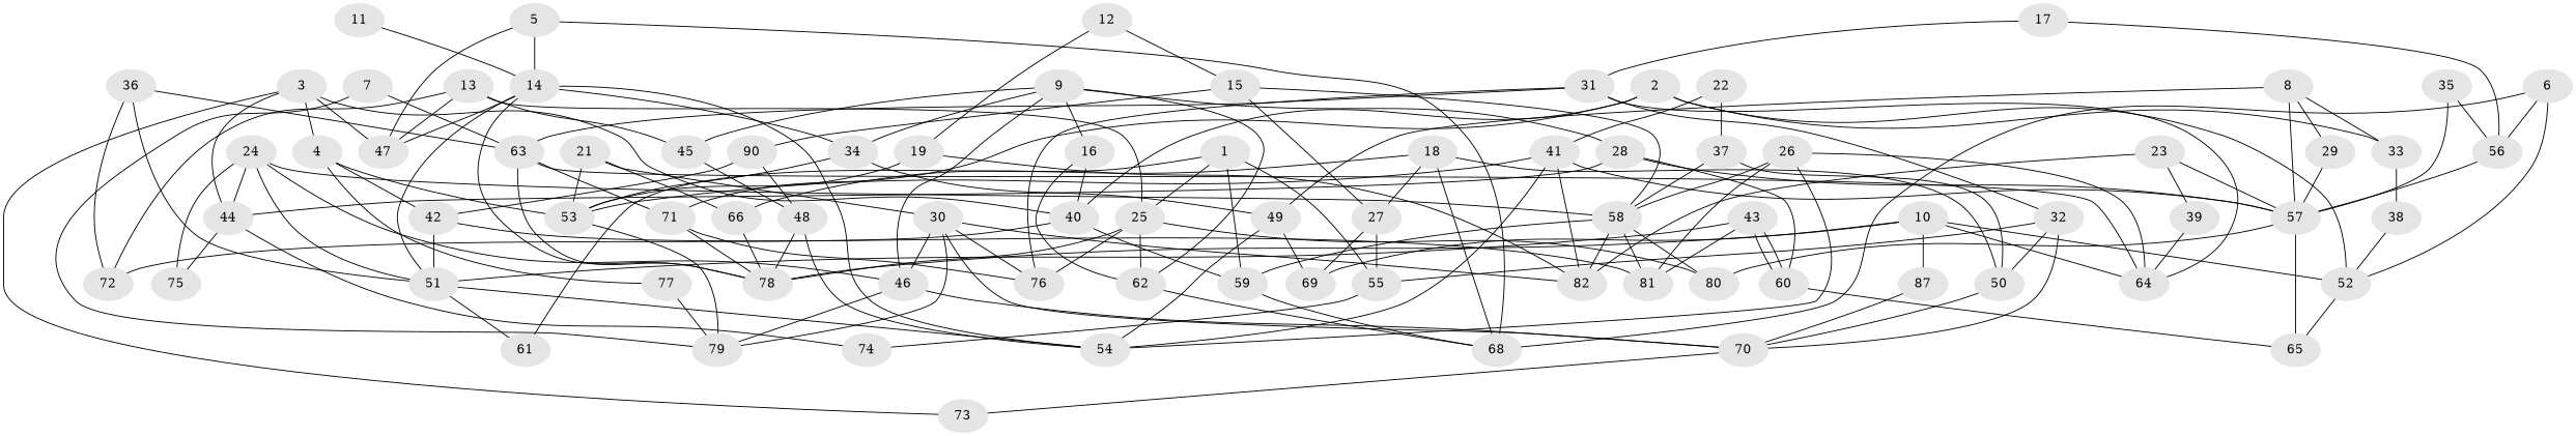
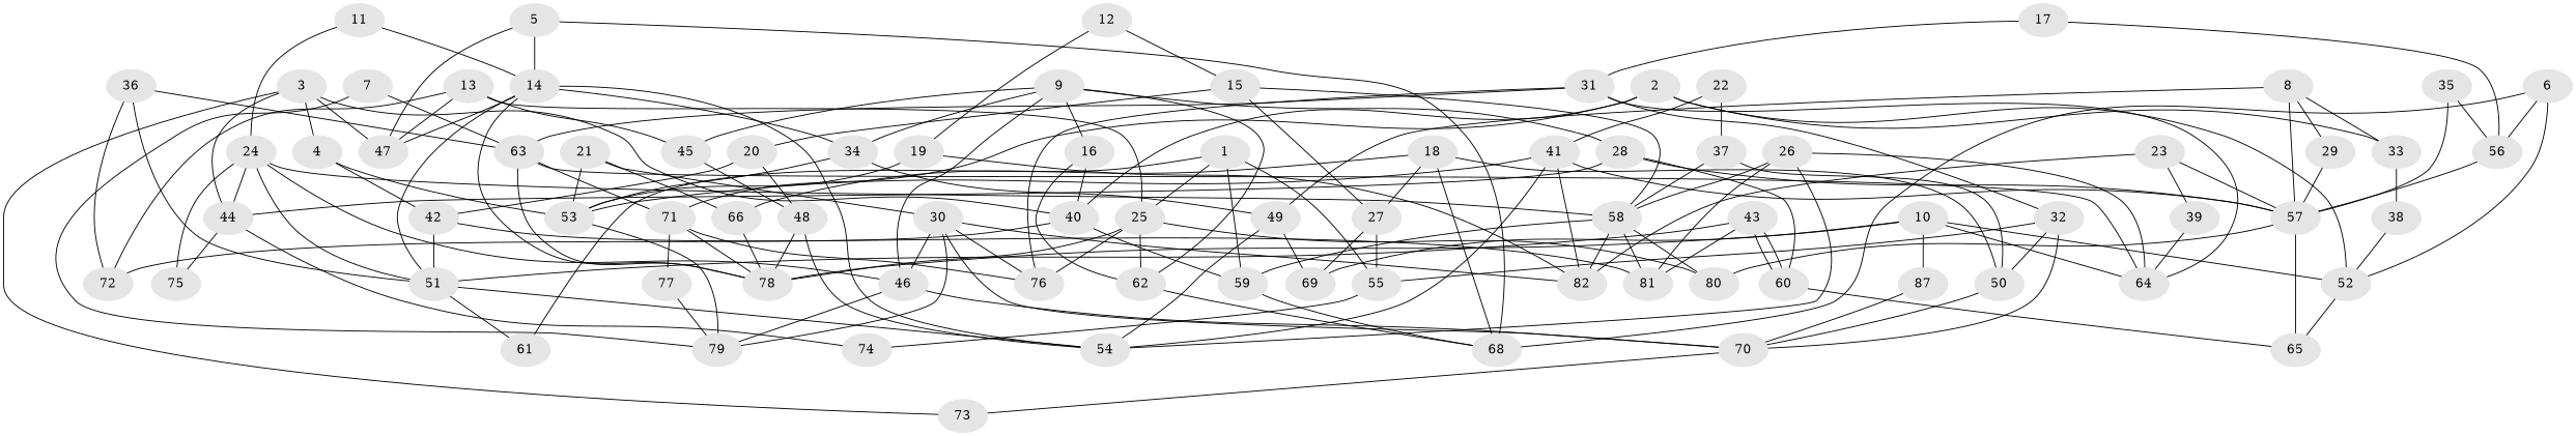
  graph {
    node [color=gray90 style=filled]
    1
    25
    55
    59
    61
    62
    78
    76
    80
    74
    68
    2
    33
    40
    52
    71
    38
    72
    65
    77
    3
    4
    44
    47
    73
    42
    53
    75
    51
    81
    79
    5
    14
    34
    54
    6
    56
    57
    7
    63
    64
    8
    29
    49
    69
    9
    16
    28
    45
    46
    60
    48
    70
    10
    n55 [label=87]
    11
    24
    58
    12
    15
    19
-   20 [label=90]
+   20
    27
    82
    13
    17
    31
    32
    66
    18
    50
    21
    30
    22
    37
    41
    23
    39
    26
    35
    36
    43
    1 -- 25
    1 -- 55
    1 -- 59
    1 -- 61
    25 -- 62
    25 -- 78
    25 -- 76
    25 -- 80
    55 -- 74
    59 -- 68
    62 -- 68
    2 -- 33
    2 -- 40
    2 -- 52
    2 -- 71
    33 -- 38
    40 -- 59
    40 -- 72
    52 -- 65
    71 -- 78
    71 -- 76
-   4 -- 77
+   71 -- 77
    38 -- 52
    77 -- 79
    3 -- 40
    3 -- 4
    3 -- 44
    3 -- 47
    3 -- 73
    4 -- 42
    4 -- 53
    44 -- 74
    44 -- 75
    42 -- 51
    42 -- 81
    53 -- 79
    51 -- 61
    51 -- 54
    5 -- 68
    5 -- 47
    5 -- 14
    14 -- 78
    14 -- 47
    14 -- 51
    14 -- 34
    14 -- 54
    34 -- 53
    34 -- 49
    6 -- 68
    6 -- 52
    6 -- 56
    56 -- 57
    57 -- 80
    57 -- 65
    7 -- 79
    7 -- 63
    63 -- 78
    63 -- 71
    63 -- 64
    8 -- 33
    8 -- 57
    8 -- 29
    8 -- 49
    29 -- 57
    49 -- 54
    49 -- 69
    9 -- 62
    9 -- 34
    9 -- 16
    9 -- 28
    9 -- 45
    9 -- 46
    16 -- 62
    16 -- 40
    28 -- 44
    28 -- 57
    28 -- 60
    45 -- 48
    46 -- 79
    46 -- 70
    60 -- 65
    48 -- 78
    48 -- 54
    70 -- 73
    10 -- 78
    10 -- 52
    10 -- 64
    10 -- 69
    10 -- n55
    n55 -- 70
    11 -- 14
+   11 -- 24
    24 -- 44
    24 -- 75
    24 -- 51
    24 -- 46
    24 -- 58
    58 -- 59
    58 -- 80
    58 -- 81
    58 -- 82
    12 -- 15
    12 -- 19
    15 -- 58
    15 -- 20
    15 -- 27
    19 -- 53
    19 -- 82
    20 -- 42
    20 -- 48
    27 -- 55
    27 -- 69
    13 -- 25
    13 -- 72
    13 -- 47
    13 -- 45
    17 -- 56
    17 -- 31
    31 -- 76
    31 -- 63
    31 -- 64
    31 -- 32
    32 -- 55
    32 -- 70
    32 -- 50
    66 -- 78
    18 -- 68
    18 -- 27
    18 -- 66
    18 -- 50
    50 -- 70
    21 -- 53
    21 -- 66
    21 -- 30
    30 -- 76
    30 -- 79
    30 -- 46
    30 -- 70
    30 -- 82
    22 -- 37
    22 -- 41
    37 -- 58
    37 -- 50
    41 -- 53
    41 -- 54
    41 -- 57
    41 -- 82
    23 -- 57
    23 -- 82
    23 -- 39
    39 -- 64
    26 -- 81
    26 -- 54
    26 -- 64
    26 -- 58
    35 -- 56
    35 -- 57
    36 -- 72
    36 -- 51
    36 -- 63
    43 -- 51
    43 -- 81
    43 -- 60
    43 -- 60
  }
